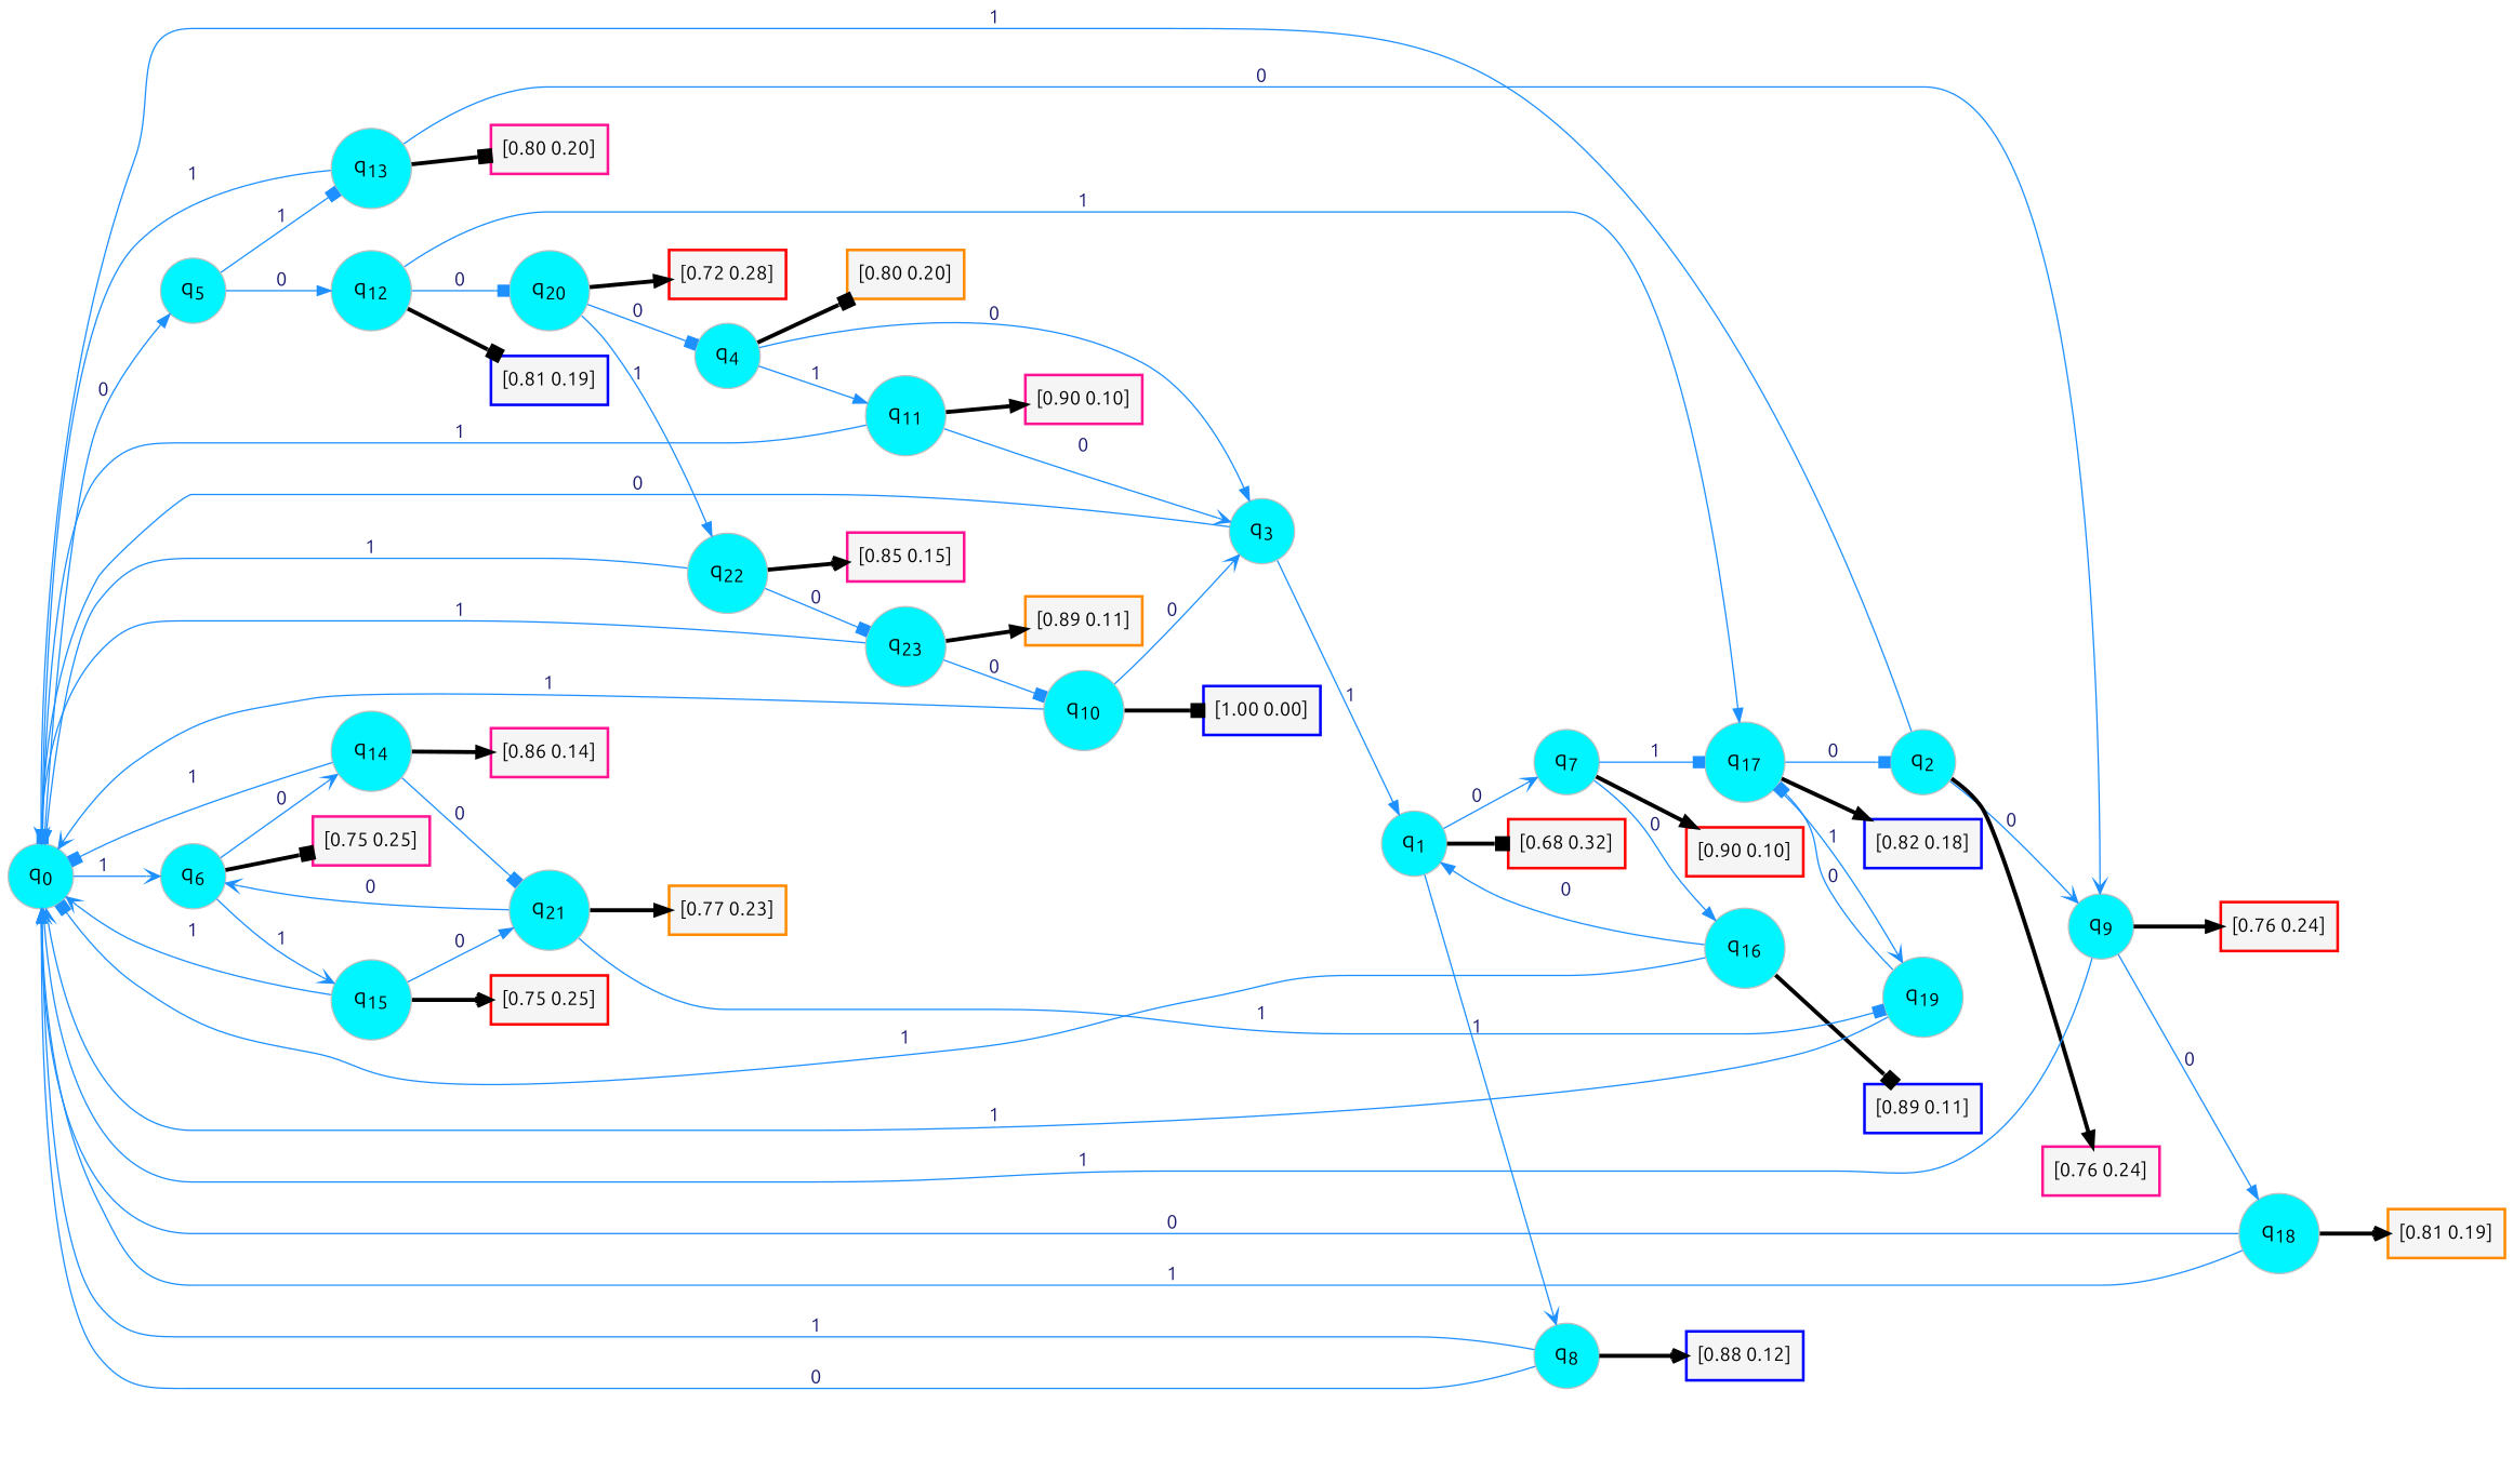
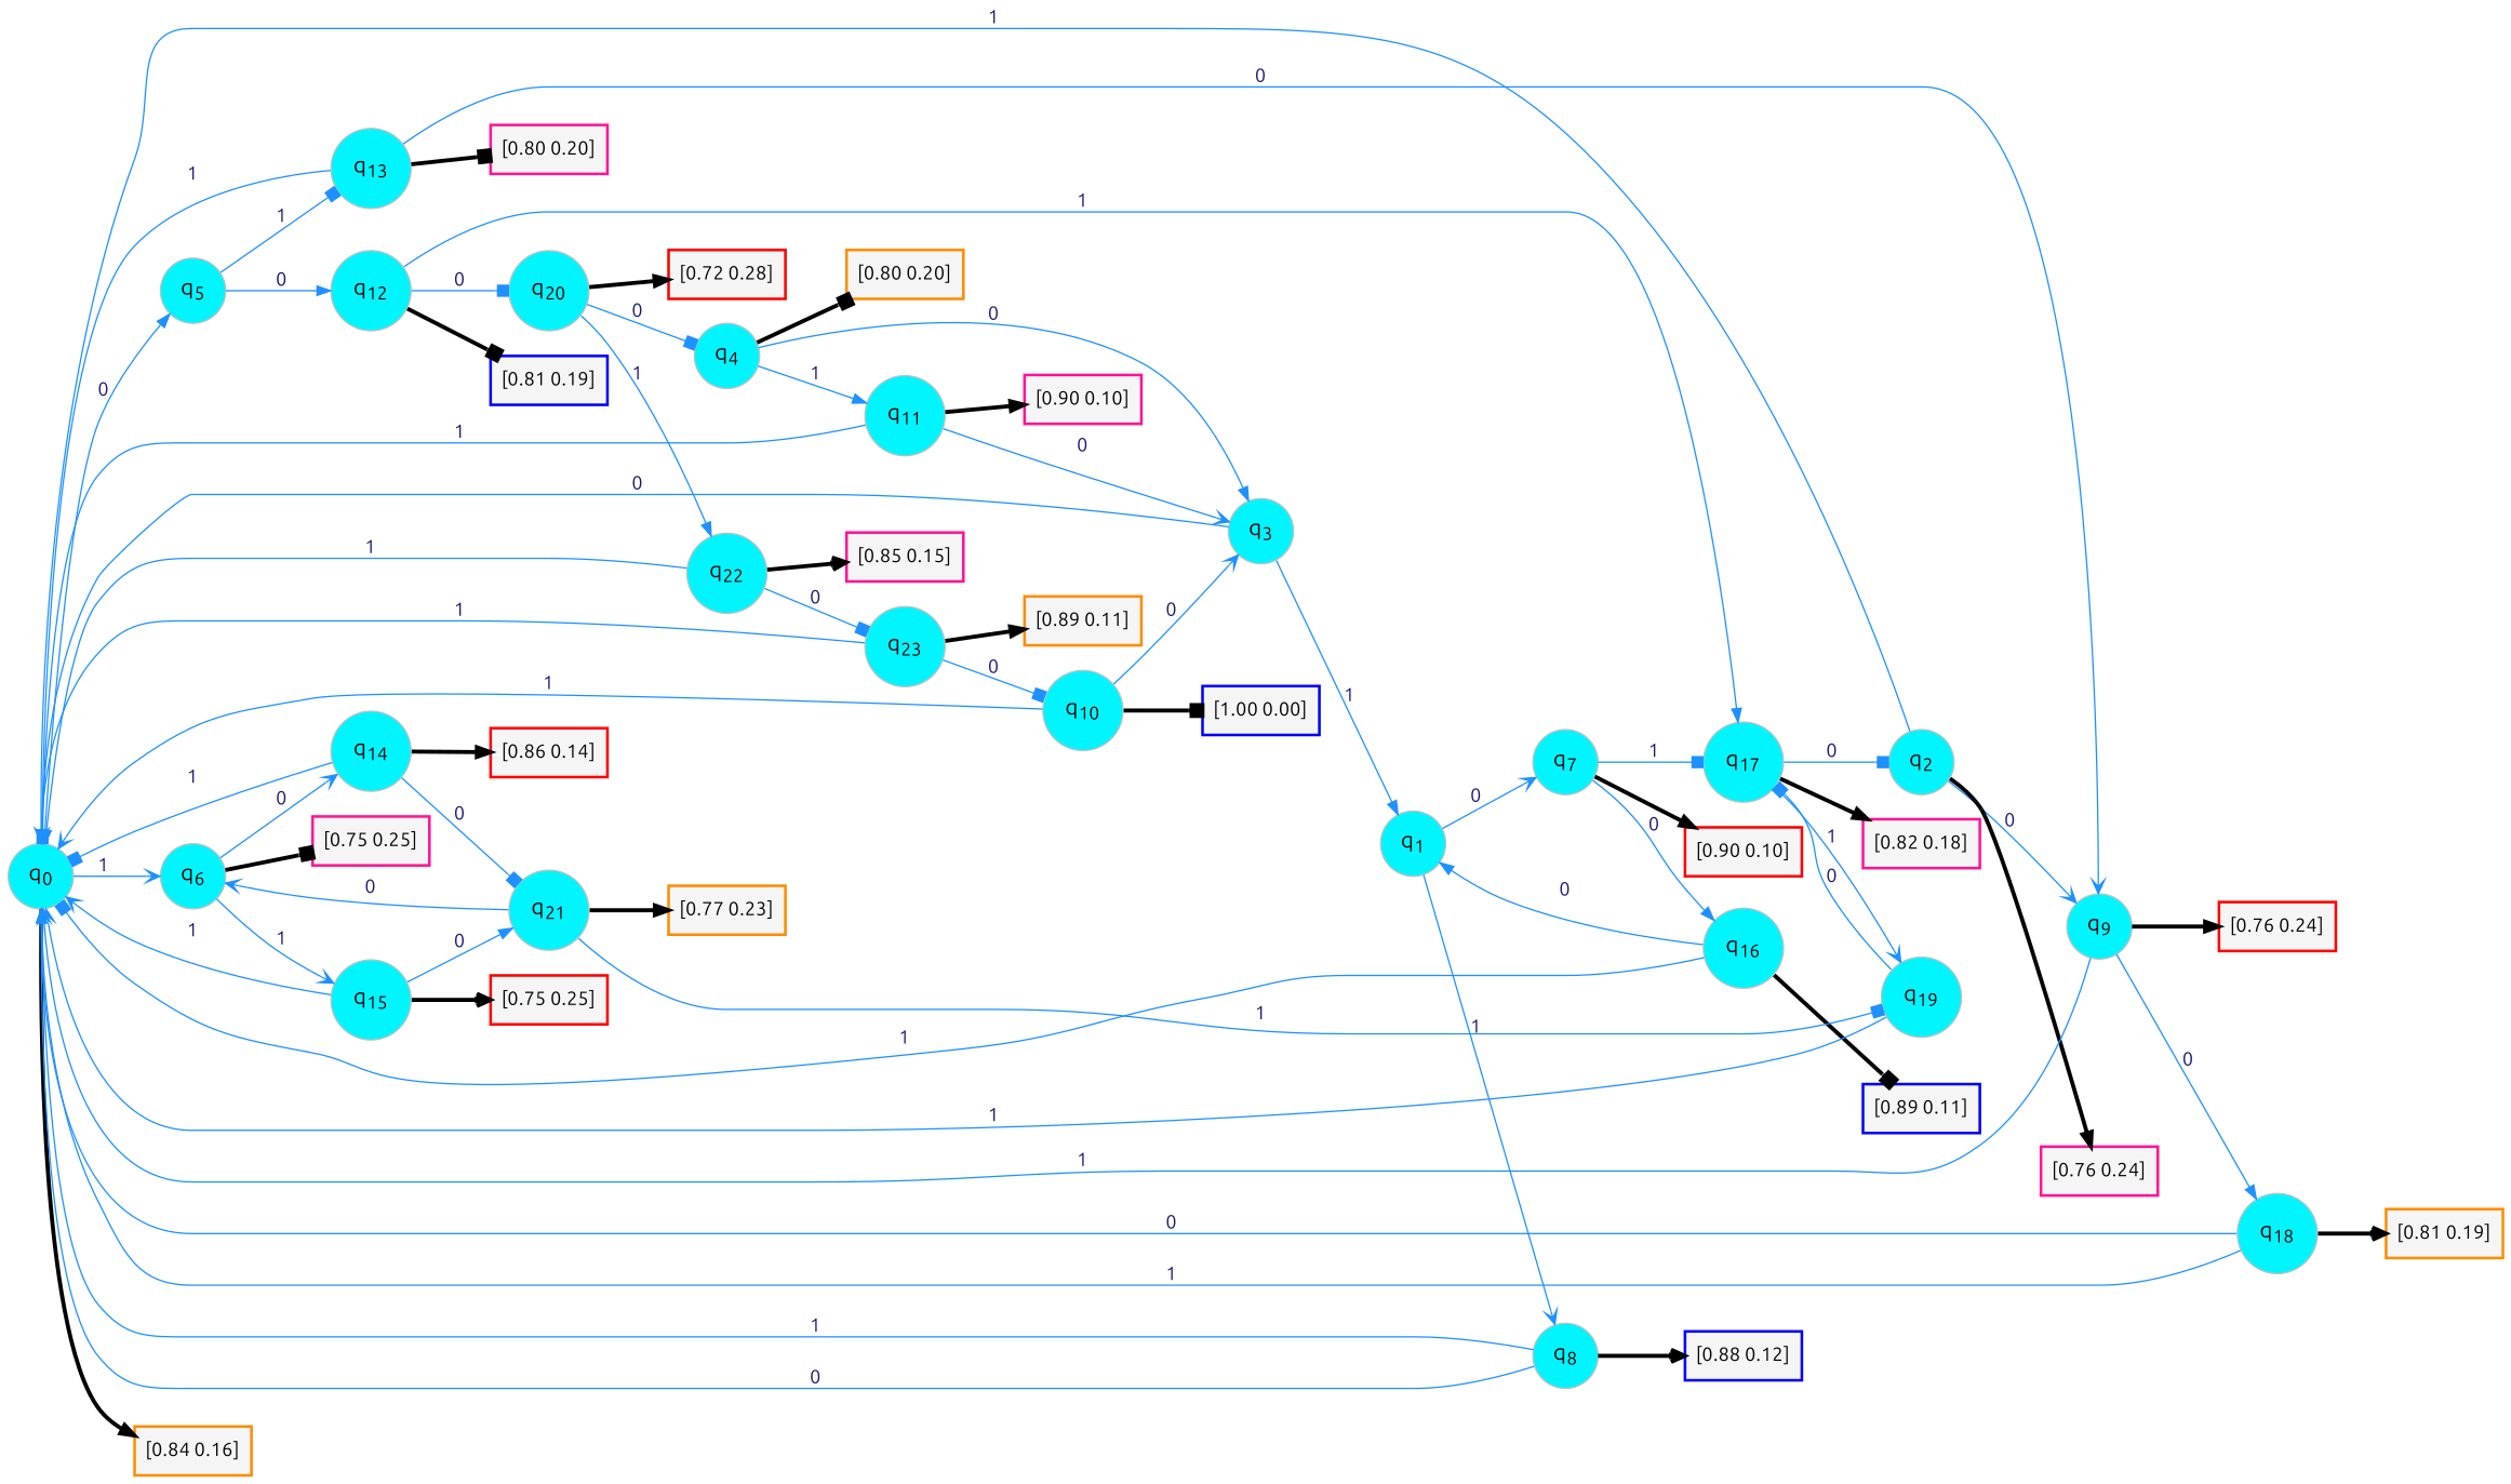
  digraph {
    fontname=Ubuntu
    rankdir=LR
    node [color=gray fillcolor=turquoise1 fontcolor=black fontname=Ubuntu fontsize=16 fontweight=bold shape=circle style=filled]
    edge [arrowhead=normal arrowsize=1 color=dodgerblue1 fontcolor=midnightblue fontname=Ubuntu fontweight=bold penwidth=1 style=solid weight=20]
    n1 [label=<q<SUB>0</SUB>>]
    n2 [label=<q<SUB>5</SUB>>]
    n3 [label=<q<SUB>6</SUB>>]
+   n4 [color=darkorange fillcolor=whitesmoke fontsize=14 label="[0.84 0.16]" penwidth=2 shape=box]
    n5 [label=<q<SUB>12</SUB>>]
    n6 [label=<q<SUB>13</SUB>>]
    n7 [label=<q<SUB>14</SUB>>]
    n8 [label=<q<SUB>15</SUB>>]
    n9 [color=deeppink fillcolor=whitesmoke fontsize=14 label="[0.75 0.25]" penwidth=2 shape=box]
    n10 [label=<q<SUB>1</SUB>>]
    n11 [label=<q<SUB>7</SUB>>]
    n12 [label=<q<SUB>8</SUB>>]
-   n13 [color=red fillcolor=whitesmoke fontsize=14 label="[0.68 0.32]" penwidth=2 shape=box]
    n14 [label=<q<SUB>16</SUB>>]
    n15 [label=<q<SUB>17</SUB>>]
    n16 [color=red fillcolor=whitesmoke fontsize=14 label="[0.90 0.10]" penwidth=2 shape=box]
    n17 [color=blue fillcolor=whitesmoke fontsize=14 label="[0.88 0.12]" penwidth=2 shape=box]
    n18 [label=<q<SUB>2</SUB>>]
    n19 [label=<q<SUB>9</SUB>>]
    n20 [color=deeppink fillcolor=whitesmoke fontsize=14 label="[0.76 0.24]" penwidth=2 shape=box]
    n21 [label=<q<SUB>18</SUB>>]
    n22 [color=red fillcolor=whitesmoke fontsize=14 label="[0.76 0.24]" penwidth=2 shape=box]
    n23 [label=<q<SUB>3</SUB>>]
    n24 [label=<q<SUB>4</SUB>>]
    n25 [label=<q<SUB>11</SUB>>]
    n26 [color=darkorange fillcolor=whitesmoke fontsize=14 label="[0.80 0.20]" penwidth=2 shape=box]
    n27 [color=deeppink fillcolor=whitesmoke fontsize=14 label="[0.90 0.10]" penwidth=2 shape=box]
    n28 [label=<q<SUB>20</SUB>>]
    n29 [color=blue fillcolor=whitesmoke fontsize=14 label="[0.81 0.19]" penwidth=2 shape=box]
    n30 [color=deeppink fillcolor=whitesmoke fontsize=14 label="[0.80 0.20]" penwidth=2 shape=box]
    n31 [label=<q<SUB>21</SUB>>]
-   n32 [color=deeppink fillcolor=whitesmoke fontsize=14 label="[0.86 0.14]" penwidth=2 shape=box]
+   n32 [color=red fillcolor=whitesmoke fontsize=14 label="[0.86 0.14]" penwidth=2 shape=box]
    n33 [color=red fillcolor=whitesmoke fontsize=14 label="[0.75 0.25]" penwidth=2 shape=box]
    n34 [color=blue fillcolor=whitesmoke fontsize=14 label="[0.89 0.11]" penwidth=2 shape=box]
    n35 [label=<q<SUB>19</SUB>>]
-   n36 [color=blue fillcolor=whitesmoke fontsize=14 label="[0.82 0.18]" penwidth=2 shape=box]
+   n36 [color=deeppink fillcolor=whitesmoke fontsize=14 label="[0.82 0.18]" penwidth=2 shape=box]
    n37 [color=darkorange fillcolor=whitesmoke fontsize=14 label="[0.81 0.19]" penwidth=2 shape=box]
    n38 [label=<q<SUB>10</SUB>>]
    n39 [color=blue fillcolor=whitesmoke fontsize=14 label="[1.00 0.00]" penwidth=2 shape=box]
    n40 [label=<q<SUB>22</SUB>>]
    n41 [color=red fillcolor=whitesmoke fontsize=14 label="[0.72 0.28]" penwidth=2 shape=box]
    n42 [color=darkorange fillcolor=whitesmoke fontsize=14 label="[0.77 0.23]" penwidth=2 shape=box]
    n43 [label=<q<SUB>23</SUB>>]
    n44 [color=deeppink fillcolor=whitesmoke fontsize=14 label="[0.85 0.15]" penwidth=2 shape=box]
    n45 [color=darkorange fillcolor=whitesmoke fontsize=14 label="[0.89 0.11]" penwidth=2 shape=box]
    n1 -> n2 [label=0]
    n1 -> n3 [arrowhead=vee label=1]
+   n1 -> n4 [color=black penwidth=3]
    n2 -> n5 [label=0]
    n2 -> n6 [arrowhead=box label=1]
    n3 -> n7 [arrowhead=vee label=0]
    n3 -> n8 [arrowhead=vee label=1]
    n3 -> n9 [arrowhead=box color=black penwidth=3]
    n5 -> n15 [label=1]
    n5 -> n28 [arrowhead=box label=0]
    n5 -> n29 [arrowhead=box color=black penwidth=3]
    n6 -> n1 [arrowhead=vee label=1]
    n6 -> n19 [arrowhead=vee label=0]
    n6 -> n30 [arrowhead=box color=black penwidth=3]
    n7 -> n1 [arrowhead=box label=1]
    n7 -> n31 [arrowhead=box label=0]
    n7 -> n32 [color=black penwidth=3]
    n8 -> n1 [arrowhead=vee label=1]
    n8 -> n31 [label=0]
    n8 -> n33 [arrowhead=vee color=black penwidth=3]
    n10 -> n11 [arrowhead=vee label=0]
    n10 -> n12 [arrowhead=vee label=1]
-   n10 -> n13 [arrowhead=box color=black penwidth=3]
    n11 -> n14 [label=0]
    n11 -> n15 [arrowhead=box label=1]
    n11 -> n16 [color=black penwidth=3]
    n12 -> n1 [label=0]
    n12 -> n1 [label=1]
    n12 -> n17 [arrowhead=vee color=black penwidth=3]
    n14 -> n1 [arrowhead=box label=1]
    n14 -> n10 [label=0]
    n14 -> n34 [arrowhead=box color=black penwidth=3]
    n15 -> n18 [arrowhead=box label=0]
    n15 -> n35 [arrowhead=vee label=1]
    n15 -> n36 [color=black penwidth=3]
    n18 -> n1 [label=1]
    n18 -> n19 [arrowhead=vee label=0]
    n18 -> n20 [color=black penwidth=3]
    n19 -> n1 [arrowhead=vee label=1]
    n19 -> n21 [label=0]
    n19 -> n22 [color=black penwidth=3]
    n21 -> n1 [label=0]
    n21 -> n1 [label=1]
    n21 -> n37 [arrowhead=vee color=black penwidth=3]
    n23 -> n1 [label=0]
    n23 -> n10 [label=1]
    n24 -> n23 [label=0]
    n24 -> n25 [label=1]
    n24 -> n26 [arrowhead=box color=black penwidth=3]
    n25 -> n1 [arrowhead=box label=1]
    n25 -> n23 [arrowhead=vee label=0]
    n25 -> n27 [color=black penwidth=3]
    n28 -> n24 [arrowhead=box label=0]
    n28 -> n40 [label=1]
    n28 -> n41 [color=black penwidth=3]
    n31 -> n3 [arrowhead=vee label=0]
    n31 -> n35 [arrowhead=box label=1]
    n31 -> n42 [color=black penwidth=3]
    n35 -> n1 [arrowhead=vee label=1]
    n35 -> n15 [arrowhead=box label=0]
    n38 -> n1 [arrowhead=vee label=1]
    n38 -> n23 [arrowhead=vee label=0]
    n38 -> n39 [arrowhead=box color=black penwidth=3]
    n40 -> n1 [label=1]
    n40 -> n43 [arrowhead=box label=0]
    n40 -> n44 [arrowhead=vee color=black penwidth=3]
    n43 -> n1 [arrowhead=vee label=1]
    n43 -> n38 [arrowhead=box label=0]
    n43 -> n45 [color=black penwidth=3]
  }
